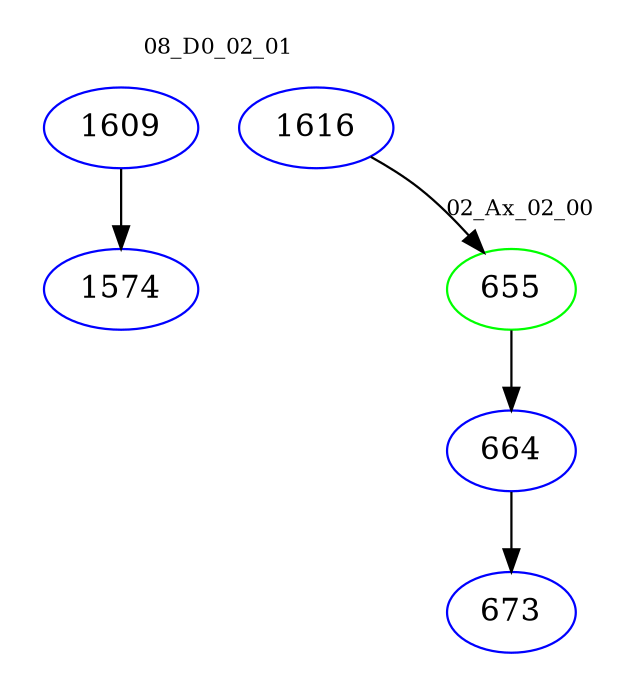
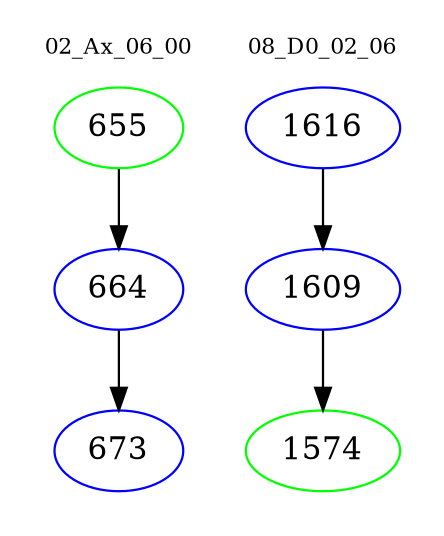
  digraph {
    node [color=blue]
    edge [color=black]
    n1 [color=green label=655]
    n2 [label=664]
    n3 [label=673]
    n4 [label=1616]
    n5 [label=1609]
-   n6 [label=1574]
+   n6 [color=green label=1574]
    subgraph cluster_1 {
      color=white
      fontsize=10
-     label="02_Ax_02_00"
+     label="02_Ax_06_00"
      n1
      n2
      n3
    }
    subgraph cluster_2 {
      color=white
      fontsize=10
-     label="08_D0_02_01"
+     label="08_D0_02_06"
      n4
      n5
      n6
    }
    n1 -> n2
    n2 -> n3
-   n4 -> n1
+   n4 -> n5
    n5 -> n6
  }
